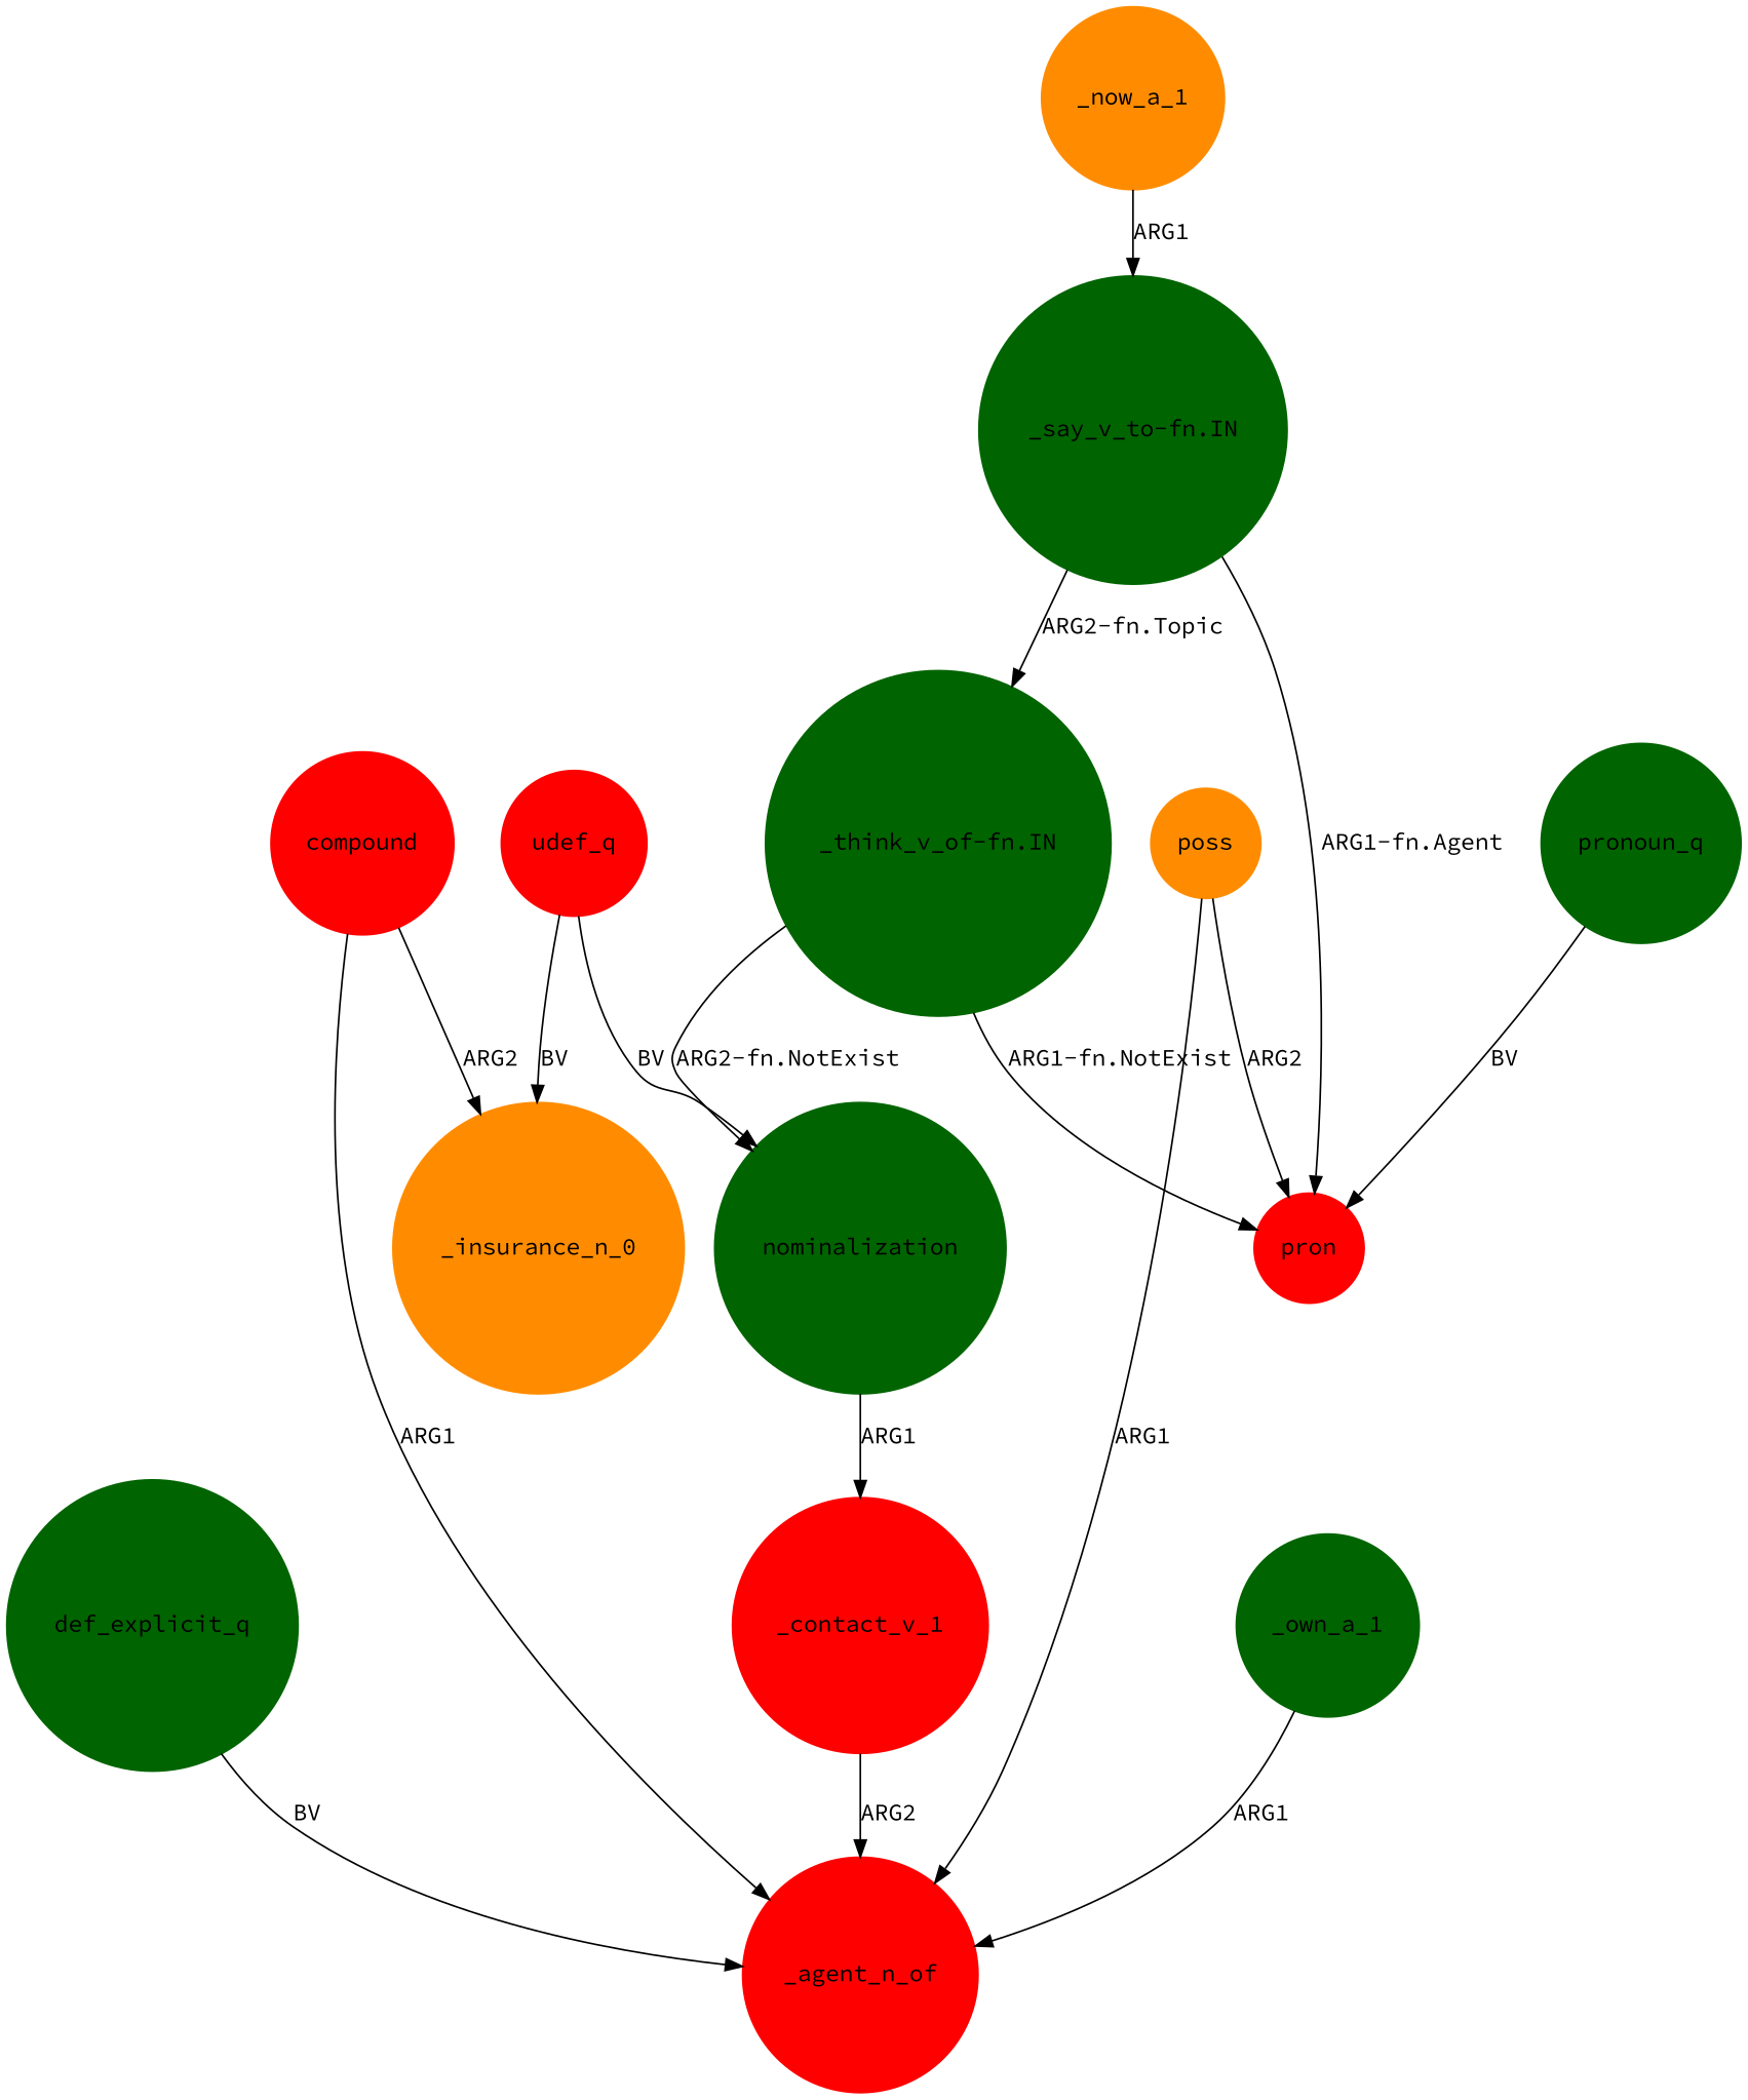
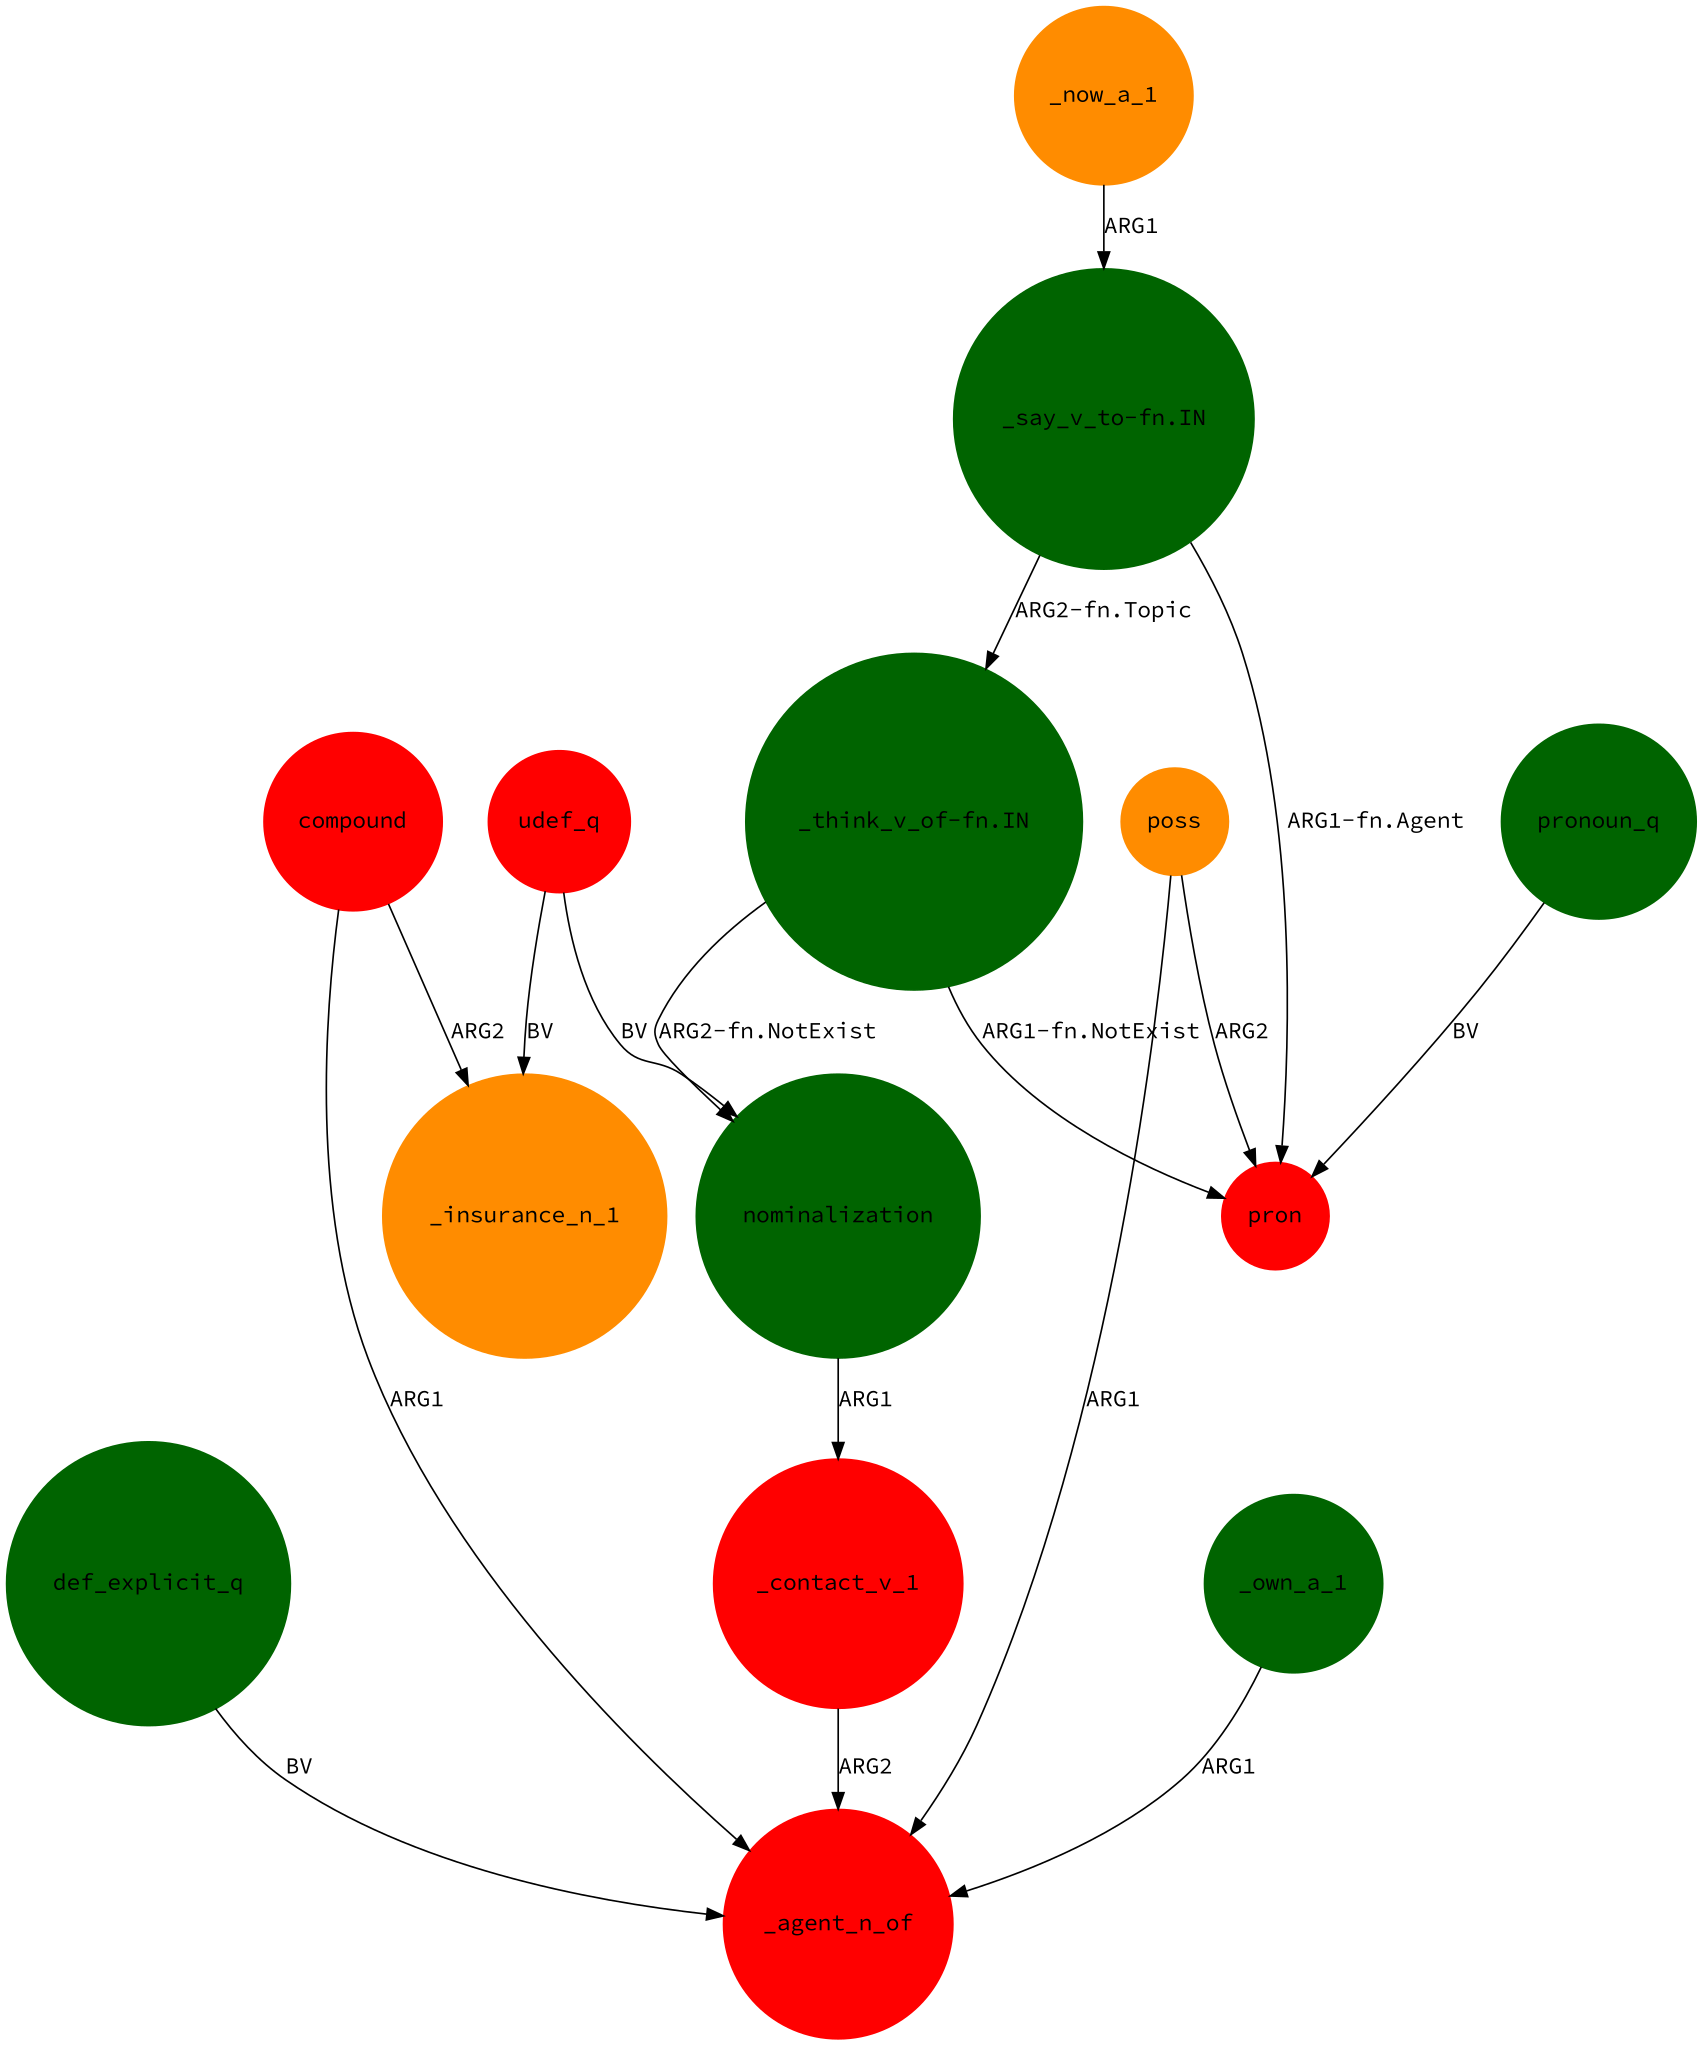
  digraph {
    fontname="Source Code Pro"
    node [shape=circle style=filled color=darkgreen fontname="Source Code Pro"]
    edge [fontname="Source Code Pro"]
    def_explicit_q
    _agent_n_of [color=red]
    poss [color=darkorange]
    pron [color=red]
    _contact_v_1 [color=red]
    _own_a_1
    udef_q [color=red]
-   _insurance_n_1 [color=darkorange label=_insurance_n_0]
+   _insurance_n_1 [color=darkorange]
    nominalization
    compound [color=red]
    "_say_v_to-fn.IN"
    "_think_v_of-fn.IN"
    _now_a_1 [color=darkorange]
    pronoun_q
    def_explicit_q -> _agent_n_of [label=BV]
    poss -> _agent_n_of [label=ARG1]
    poss -> pron [label=ARG2]
    _contact_v_1 -> _agent_n_of [label=ARG2]
    _own_a_1 -> _agent_n_of [label=ARG1]
    udef_q -> _insurance_n_1 [label=BV]
    udef_q -> nominalization [label=BV]
    nominalization -> _contact_v_1 [label=ARG1]
    compound -> _agent_n_of [label=ARG1]
    compound -> _insurance_n_1 [label=ARG2]
    "_say_v_to-fn.IN" -> pron [label="ARG1-fn.Agent"]
    "_say_v_to-fn.IN" -> "_think_v_of-fn.IN" [label="ARG2-fn.Topic"]
    "_think_v_of-fn.IN" -> pron [label="ARG1-fn.NotExist"]
    "_think_v_of-fn.IN" -> nominalization [label="ARG2-fn.NotExist"]
    _now_a_1 -> "_say_v_to-fn.IN" [label=ARG1]
    pronoun_q -> pron [label=BV]
  }
